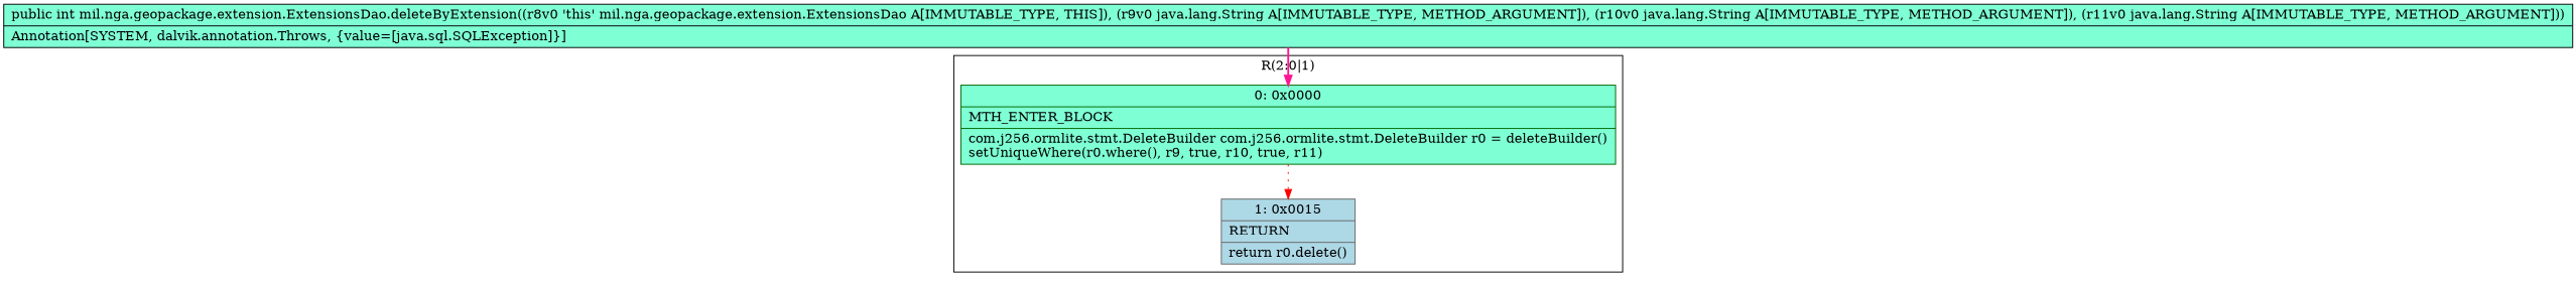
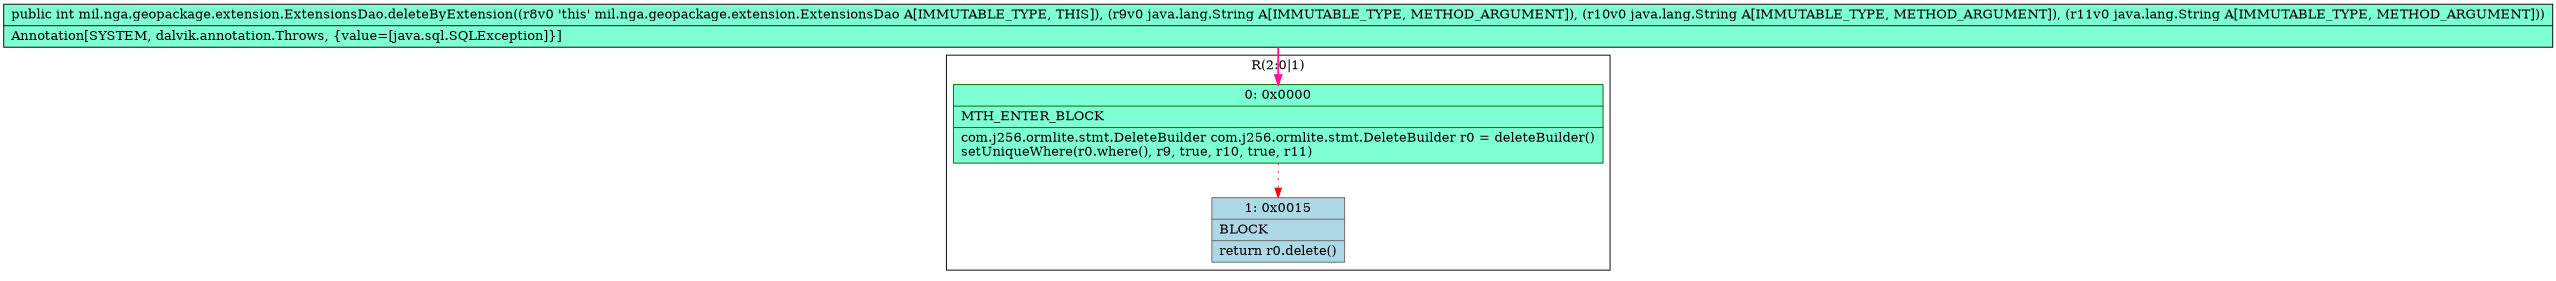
  digraph {
    node [shape=record style=filled fillcolor=aquamarine]
    n1 [color=darkgreen label="{0\:\ 0x0000|MTH_ENTER_BLOCK\l|com.j256.ormlite.stmt.DeleteBuilder com.j256.ormlite.stmt.DeleteBuilder r0 = deleteBuilder()\lsetUniqueWhere(r0.where(), r9, true, r10, true, r11)\l}"]
-   n2 [color=gray40 label="{1\:\ 0x0015|RETURN\l|return r0.delete()\l}" fillcolor=lightblue]
+   n2 [color=gray40 label="{1\:\ 0x0015|BLOCK\l|return r0.delete()\l}" fillcolor=lightblue]
    n3 [label="{public int mil.nga.geopackage.extension.ExtensionsDao.deleteByExtension((r8v0 'this' mil.nga.geopackage.extension.ExtensionsDao A[IMMUTABLE_TYPE, THIS]), (r9v0 java.lang.String A[IMMUTABLE_TYPE, METHOD_ARGUMENT]), (r10v0 java.lang.String A[IMMUTABLE_TYPE, METHOD_ARGUMENT]), (r11v0 java.lang.String A[IMMUTABLE_TYPE, METHOD_ARGUMENT]))  | Annotation[SYSTEM, dalvik.annotation.Throws, \{value=[java.sql.SQLException]\}]\l}" color=black]
    subgraph cluster_1 {
      label="R(2:0|1)"
      n1
      n2
    }
    n1 -> n2 [color=red style=dotted]
    n3 -> n1 [color=deeppink style=bold]
  }
